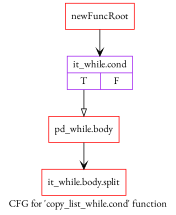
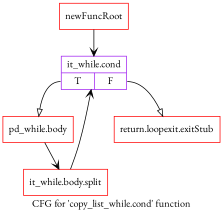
  digraph {
    fontname="EB Garamond"
    label="CFG for 'copy_list_while.cond' function"
    node [color=red fontname="EB Garamond" shape=record]
    edge [arrowhead=vee fontname="EB Garamond"]
    n1 [label="{newFuncRoot}"]
    n2 [color=purple label="{it_while.cond|{<s0>T|<s1>F}}"]
+   n3 [label="{return.loopexit.exitStub}"]
    n4 [label="{pd_while.body}"]
    n5 [label="{it_while.body.split}"]
    n1 -> n2
+   n2 -> n3 [arrowhead=onormal tailport=s1]
    n2 -> n4 [arrowhead=onormal tailport=s0]
    n4 -> n5
+   n5 -> n2
  }
